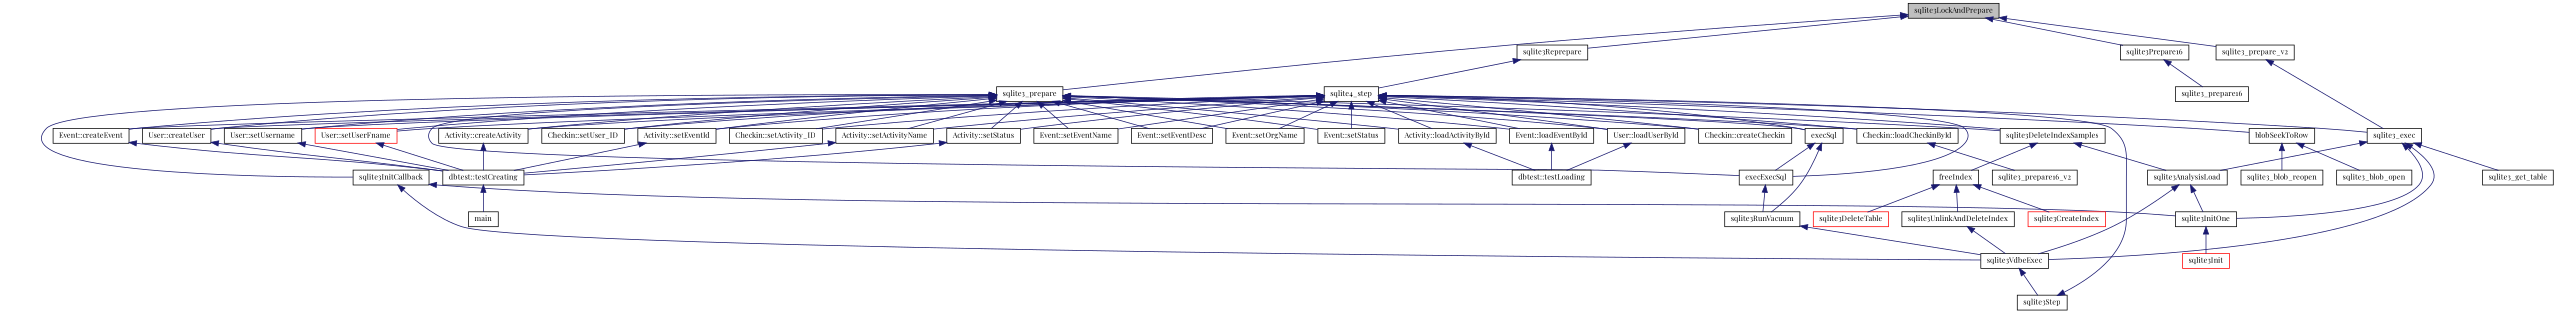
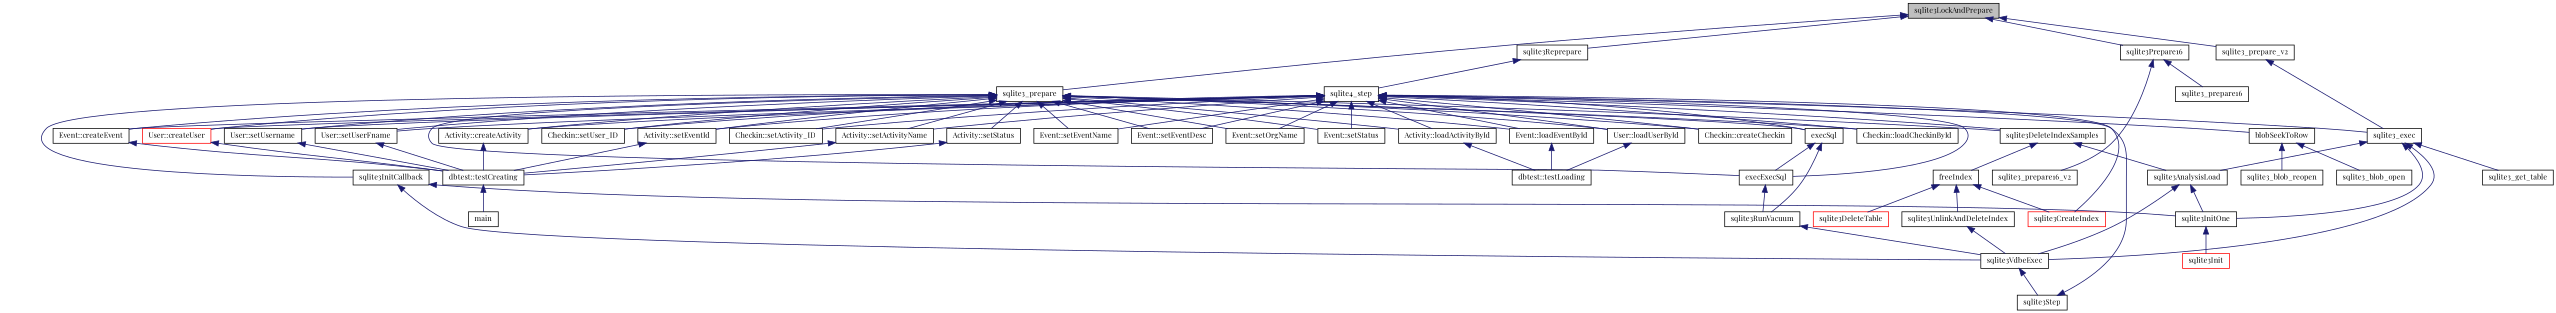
  digraph {
    fontname="Playfair Display"
    rankdir=TB
    node [color=black fillcolor=white fontname="Playfair Display" fontsize=10 shape=record style=filled]
    edge [color=midnightblue dir=back fontname="Playfair Display" fontsize=10 labelfontname=FreeSans labelfontsize=10 style=solid]
    n1 [fillcolor=grey75 fontcolor=black height=0.2 label=sqlite3LockAndPrepare width=0.4]
    n2 [height=0.2 label=sqlite3Reprepare width=0.4]
    n3 [height=0.2 label=sqlite3_prepare width=0.4]
    n4 [height=0.2 label=sqlite3_prepare_v2 width=0.4]
    n5 [height=0.2 label=sqlite3Prepare16 width=0.4]
    n6 [height=0.2 label=sqlite4_step width=0.4]
    n7 [height=0.2 label="Activity::createActivity" width=0.4]
    n8 [height=0.2 label="Activity::loadActivityById" width=0.4]
    n9 [height=0.2 label="Activity::setEventId" width=0.4]
    n10 [height=0.2 label="Activity::setActivityName" width=0.4]
    n11 [height=0.2 label="Activity::setStatus" width=0.4]
    n12 [height=0.2 label="Checkin::createCheckin" width=0.4]
    n13 [height=0.2 label="Checkin::loadCheckinById" width=0.4]
    n14 [height=0.2 label="Checkin::setUser_ID" width=0.4]
    n15 [height=0.2 label="Checkin::setActivity_ID" width=0.4]
    n16 [height=0.2 label="Event::createEvent" width=0.4]
    n17 [height=0.2 label="Event::loadEventById" width=0.4]
    n18 [height=0.2 label="Event::setEventName" width=0.4]
    n19 [height=0.2 label="Event::setEventDesc" width=0.4]
    n20 [height=0.2 label="Event::setOrgName" width=0.4]
    n21 [height=0.2 label="Event::setStatus" width=0.4]
    n22 [height=0.2 label=sqlite3DeleteIndexSamples width=0.4]
    n23 [height=0.2 label=execSql width=0.4]
    n24 [height=0.2 label=execExecSql width=0.4]
-   n25 [height=0.2 label="User::createUser" width=0.4]
+   n25 [color=red height=0.2 label="User::createUser" width=0.4]
    n26 [height=0.2 label="User::loadUserById" width=0.4]
    n27 [height=0.2 label="User::setUsername" width=0.4]
-   n28 [color=red height=0.2 label="User::setUserFname" width=0.4]
+   n28 [height=0.2 label="User::setUserFname" width=0.4]
    n29 [height=0.2 label=sqlite3InitCallback width=0.4]
    n30 [height=0.2 label=sqlite3_exec width=0.4]
    n31 [height=0.2 label=sqlite3_prepare16 width=0.4]
    n32 [height=0.2 label=sqlite3_prepare16_v2 width=0.4]
    n33 [height=0.2 label=blobSeekToRow width=0.4]
    n34 [height=0.2 label="dbtest::testCreating" width=0.4]
    n35 [height=0.2 label="dbtest::testLoading" width=0.4]
    n36 [height=0.2 label=sqlite3_blob_open width=0.4]
    n37 [height=0.2 label=sqlite3_blob_reopen width=0.4]
    n38 [height=0.2 label=sqlite3AnalysisLoad width=0.4]
    n39 [height=0.2 label=freeIndex width=0.4]
    n40 [height=0.2 label=sqlite3VdbeExec width=0.4]
    n41 [height=0.2 label=sqlite3InitOne width=0.4]
    n42 [height=0.2 label=sqlite3_get_table width=0.4]
    n43 [height=0.2 label=sqlite3RunVacuum width=0.4]
    n44 [height=0.2 label=main width=0.4]
    n45 [height=0.2 label=sqlite3UnlinkAndDeleteIndex width=0.4]
    n46 [color=red height=0.2 label=sqlite3DeleteTable width=0.4]
    n47 [color=red height=0.2 label=sqlite3CreateIndex width=0.4]
    n48 [height=0.2 label=sqlite3Step width=0.4]
    n49 [color=red height=0.2 label=sqlite3Init width=0.4]
    n1 -> n2
    n1 -> n3
    n1 -> n4
    n1 -> n5
    n2 -> n6
    n3 -> n7
    n3 -> n8
    n3 -> n9
    n3 -> n10
    n3 -> n11
    n3 -> n12
    n3 -> n13
    n3 -> n14
    n3 -> n15
    n3 -> n16
    n3 -> n17
    n3 -> n18
    n3 -> n19
    n3 -> n20
    n3 -> n21
    n3 -> n22
    n3 -> n23
    n3 -> n24
    n3 -> n25
    n3 -> n26
    n3 -> n27
    n3 -> n28
    n3 -> n29
    n4 -> n30
    n5 -> n31
-   n13 -> n32
+   n5 -> n32
    n6 -> n7
    n6 -> n8
    n6 -> n9
    n6 -> n10
-   n6 -> n11
+   n6 -> n47
    n6 -> n12
    n6 -> n13
    n6 -> n14
    n6 -> n15
    n6 -> n16
    n6 -> n17
    n6 -> n18
    n6 -> n19
    n6 -> n20
    n6 -> n21
    n6 -> n22
    n6 -> n23
    n6 -> n24
    n6 -> n25
    n6 -> n26
    n6 -> n27
    n6 -> n28
    n6 -> n30
    n6 -> n33
    n7 -> n34
    n8 -> n35
    n9 -> n34
    n10 -> n34
    n11 -> n34
    n16 -> n34
    n17 -> n35
    n22 -> n38
    n22 -> n39
    n23 -> n24
    n23 -> n43
    n24 -> n43
    n25 -> n34
    n26 -> n35
    n27 -> n34
    n28 -> n34
    n29 -> n40
    n29 -> n41
    n30 -> n38
    n30 -> n40
    n30 -> n41
    n30 -> n42
    n33 -> n36
    n33 -> n37
    n34 -> n44
    n38 -> n40
    n38 -> n41
    n39 -> n45
    n39 -> n46
    n39 -> n47
    n40 -> n48
    n41 -> n49
    n43 -> n40
    n45 -> n40
    n48 -> n6
  }
